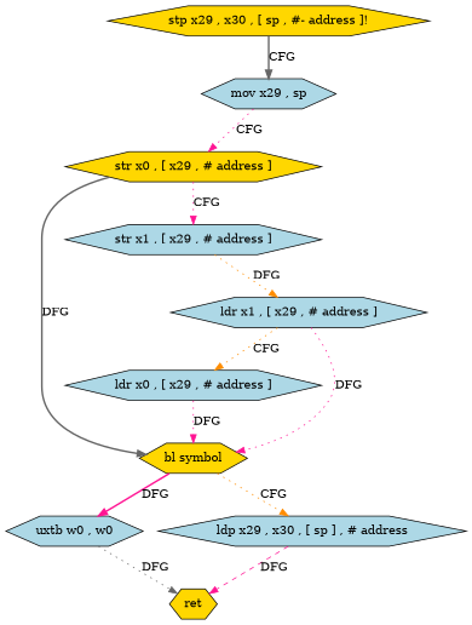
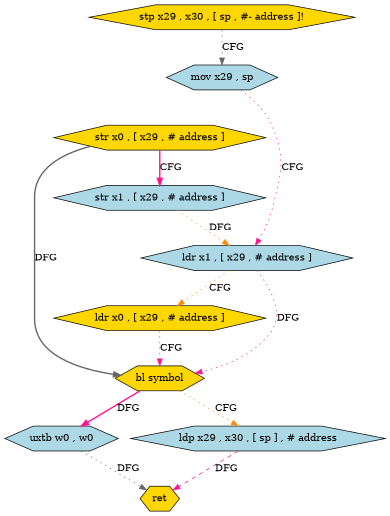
  digraph {
    node [fillcolor=gold shape=hexagon style=filled]
    edge [color=deeppink style=dotted]
    n1 [label="stp x29 , x30 , [ sp , #- address ]!"]
    n2 [fillcolor=lightblue label="mov x29 , sp"]
    n3 [label="str x0 , [ x29 , # address ]"]
    n4 [fillcolor=lightblue label="str x1 , [ x29 , # address ]"]
    n5 [label="bl symbol"]
    n6 [fillcolor=lightblue label="ldr x1 , [ x29 , # address ]"]
-   n7 [fillcolor=lightblue label="ldr x0 , [ x29 , # address ]"]
+   n7 [label="ldr x0 , [ x29 , # address ]"]
    n8 [fillcolor=lightblue label="uxtb w0 , w0"]
    n9 [fillcolor=lightblue label="ldp x29 , x30 , [ sp ] , # address"]
    n10 [label=ret]
-   n1 -> n2 [color=gray40 label=CFG style=bold]
-   n2 -> n3 [label=CFG]
-   n3 -> n4 [label=CFG]
+   n1 -> n2 [color=gray40 label=CFG]
+   n2 -> n6 [label=CFG]
+   n3 -> n4 [label=CFG style=bold]
    n3 -> n5 [color=gray40 label=DFG style=bold]
    n4 -> n6 [color=darkorange label=DFG]
    n5 -> n8 [label=DFG style=bold]
    n5 -> n9 [color=darkorange label=CFG]
    n6 -> n5 [label=DFG]
    n6 -> n7 [color=darkorange label=CFG]
-   n7 -> n5 [label=DFG]
+   n7 -> n5 [label=CFG]
    n8 -> n10 [color=gray40 label=DFG]
    n9 -> n10 [label=DFG style=dashed]
  }
